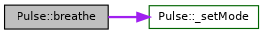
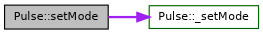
  digraph {
    rankdir=LR
    node [fontname=Helvetica fontsize=10 shape=record style=filled]
-   n1 [color=black fillcolor=grey75 fontcolor=black height=0.2 label="Pulse::breathe" width=0.4]
+   n1 [color=black fillcolor=grey75 fontcolor=black height=0.2 label="Pulse::setMode" width=0.4]
    n2 [color=darkgreen fillcolor=white height=0.2 label="Pulse::_setMode" width=0.4]
    n1 -> n2 [color=purple fontname=Helvetica fontsize=10 labelfontname=Helvetica labelfontsize=10 style=bold]
  }
